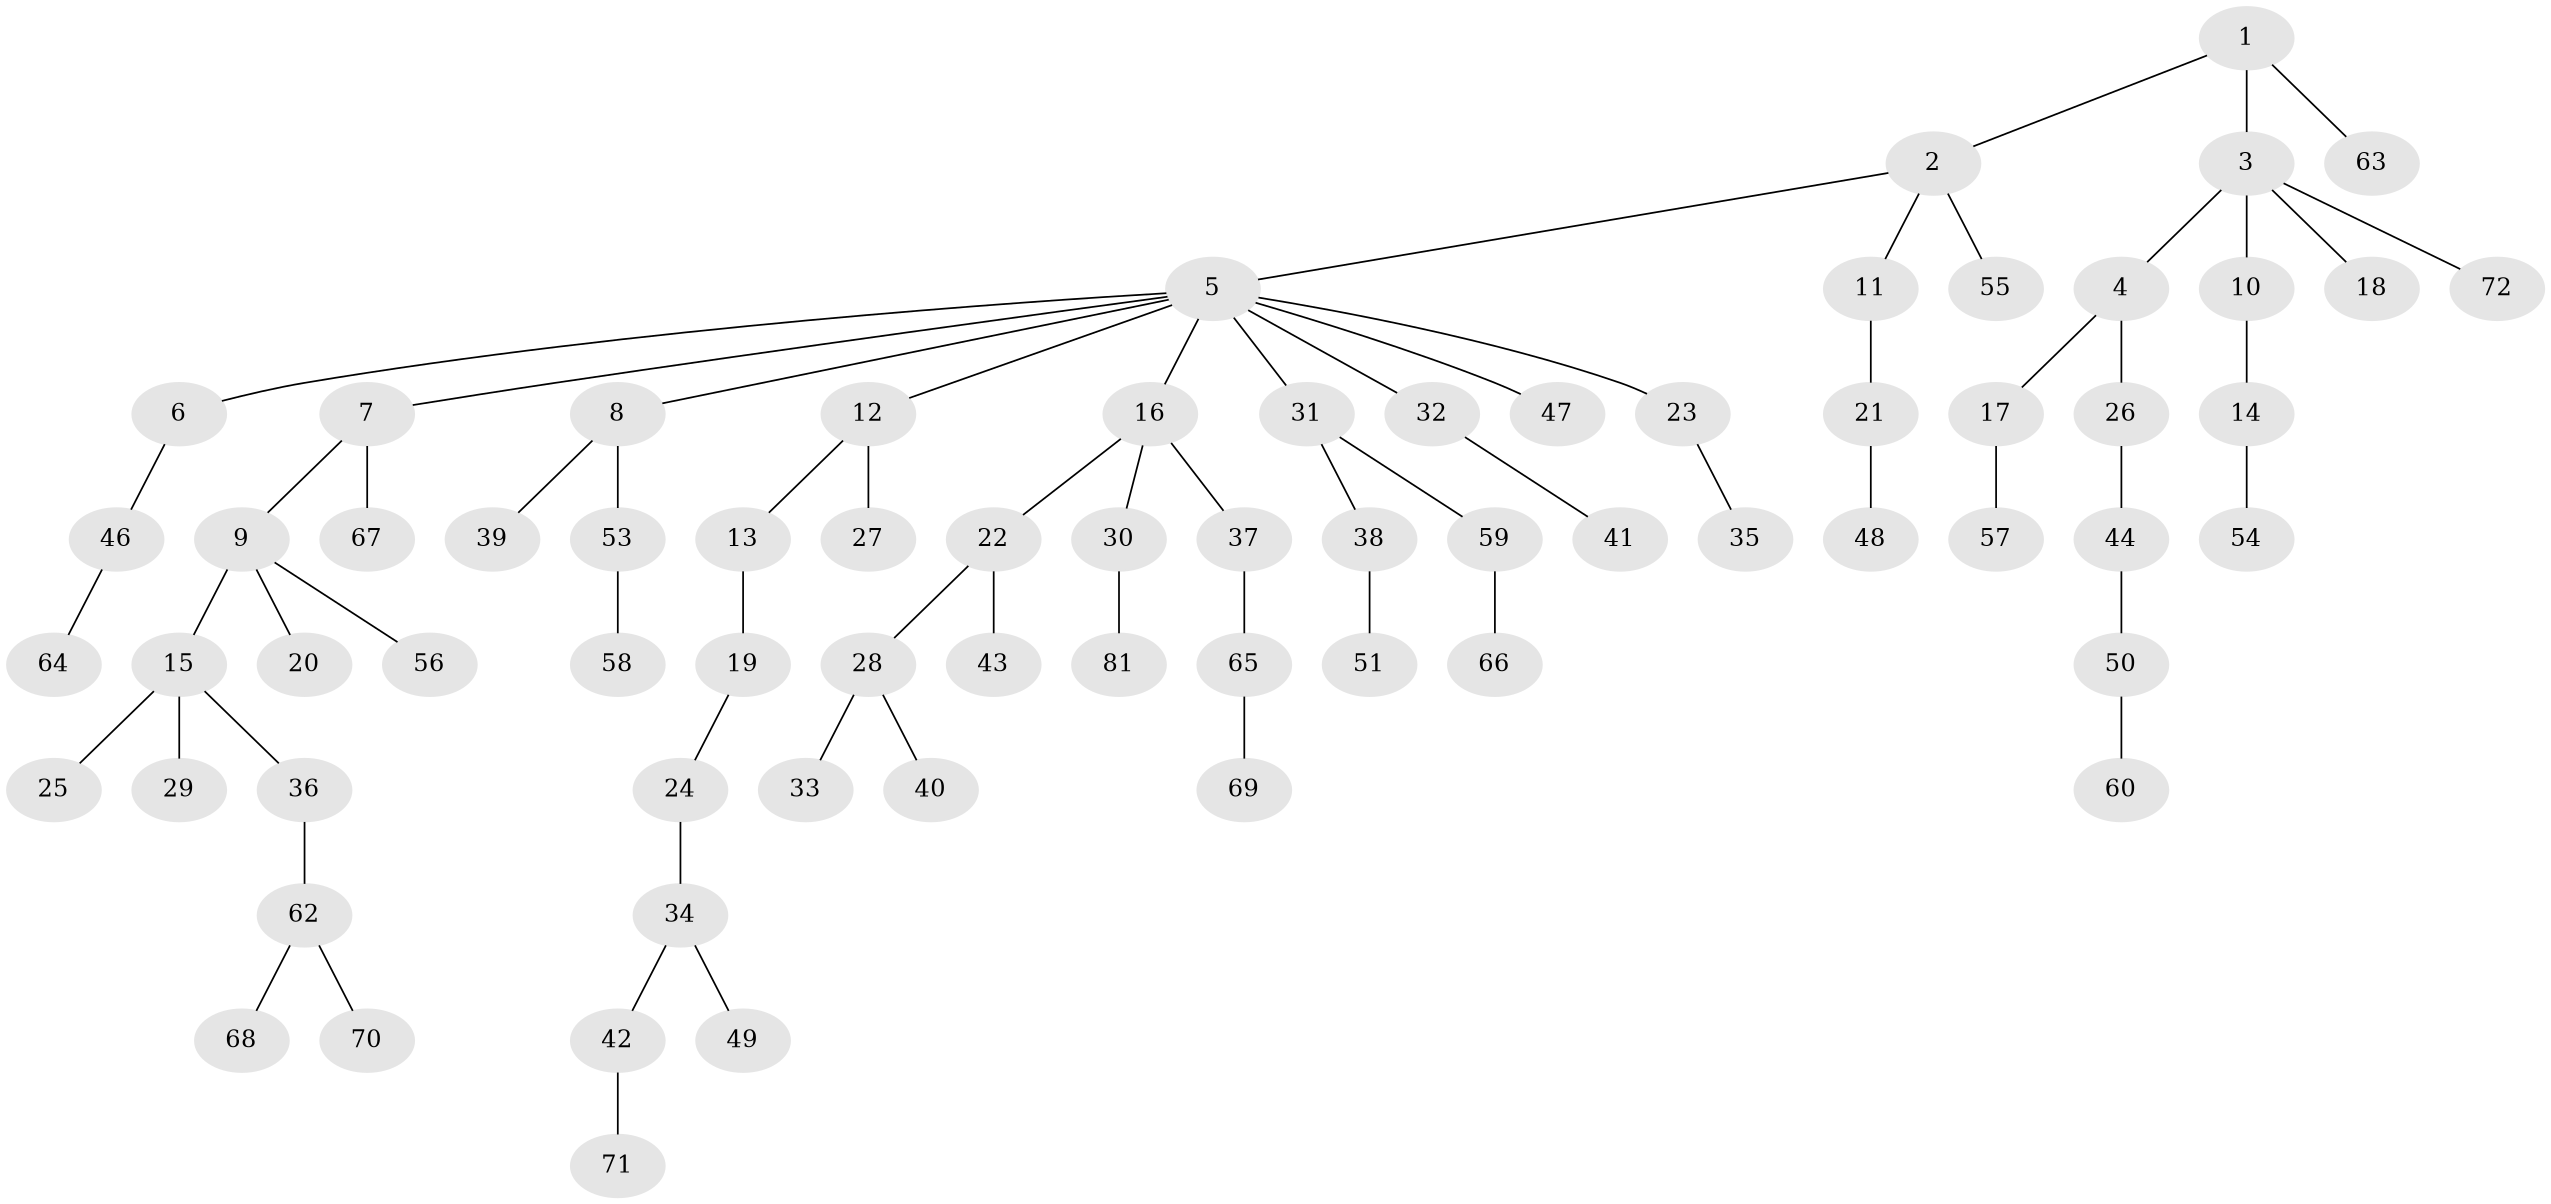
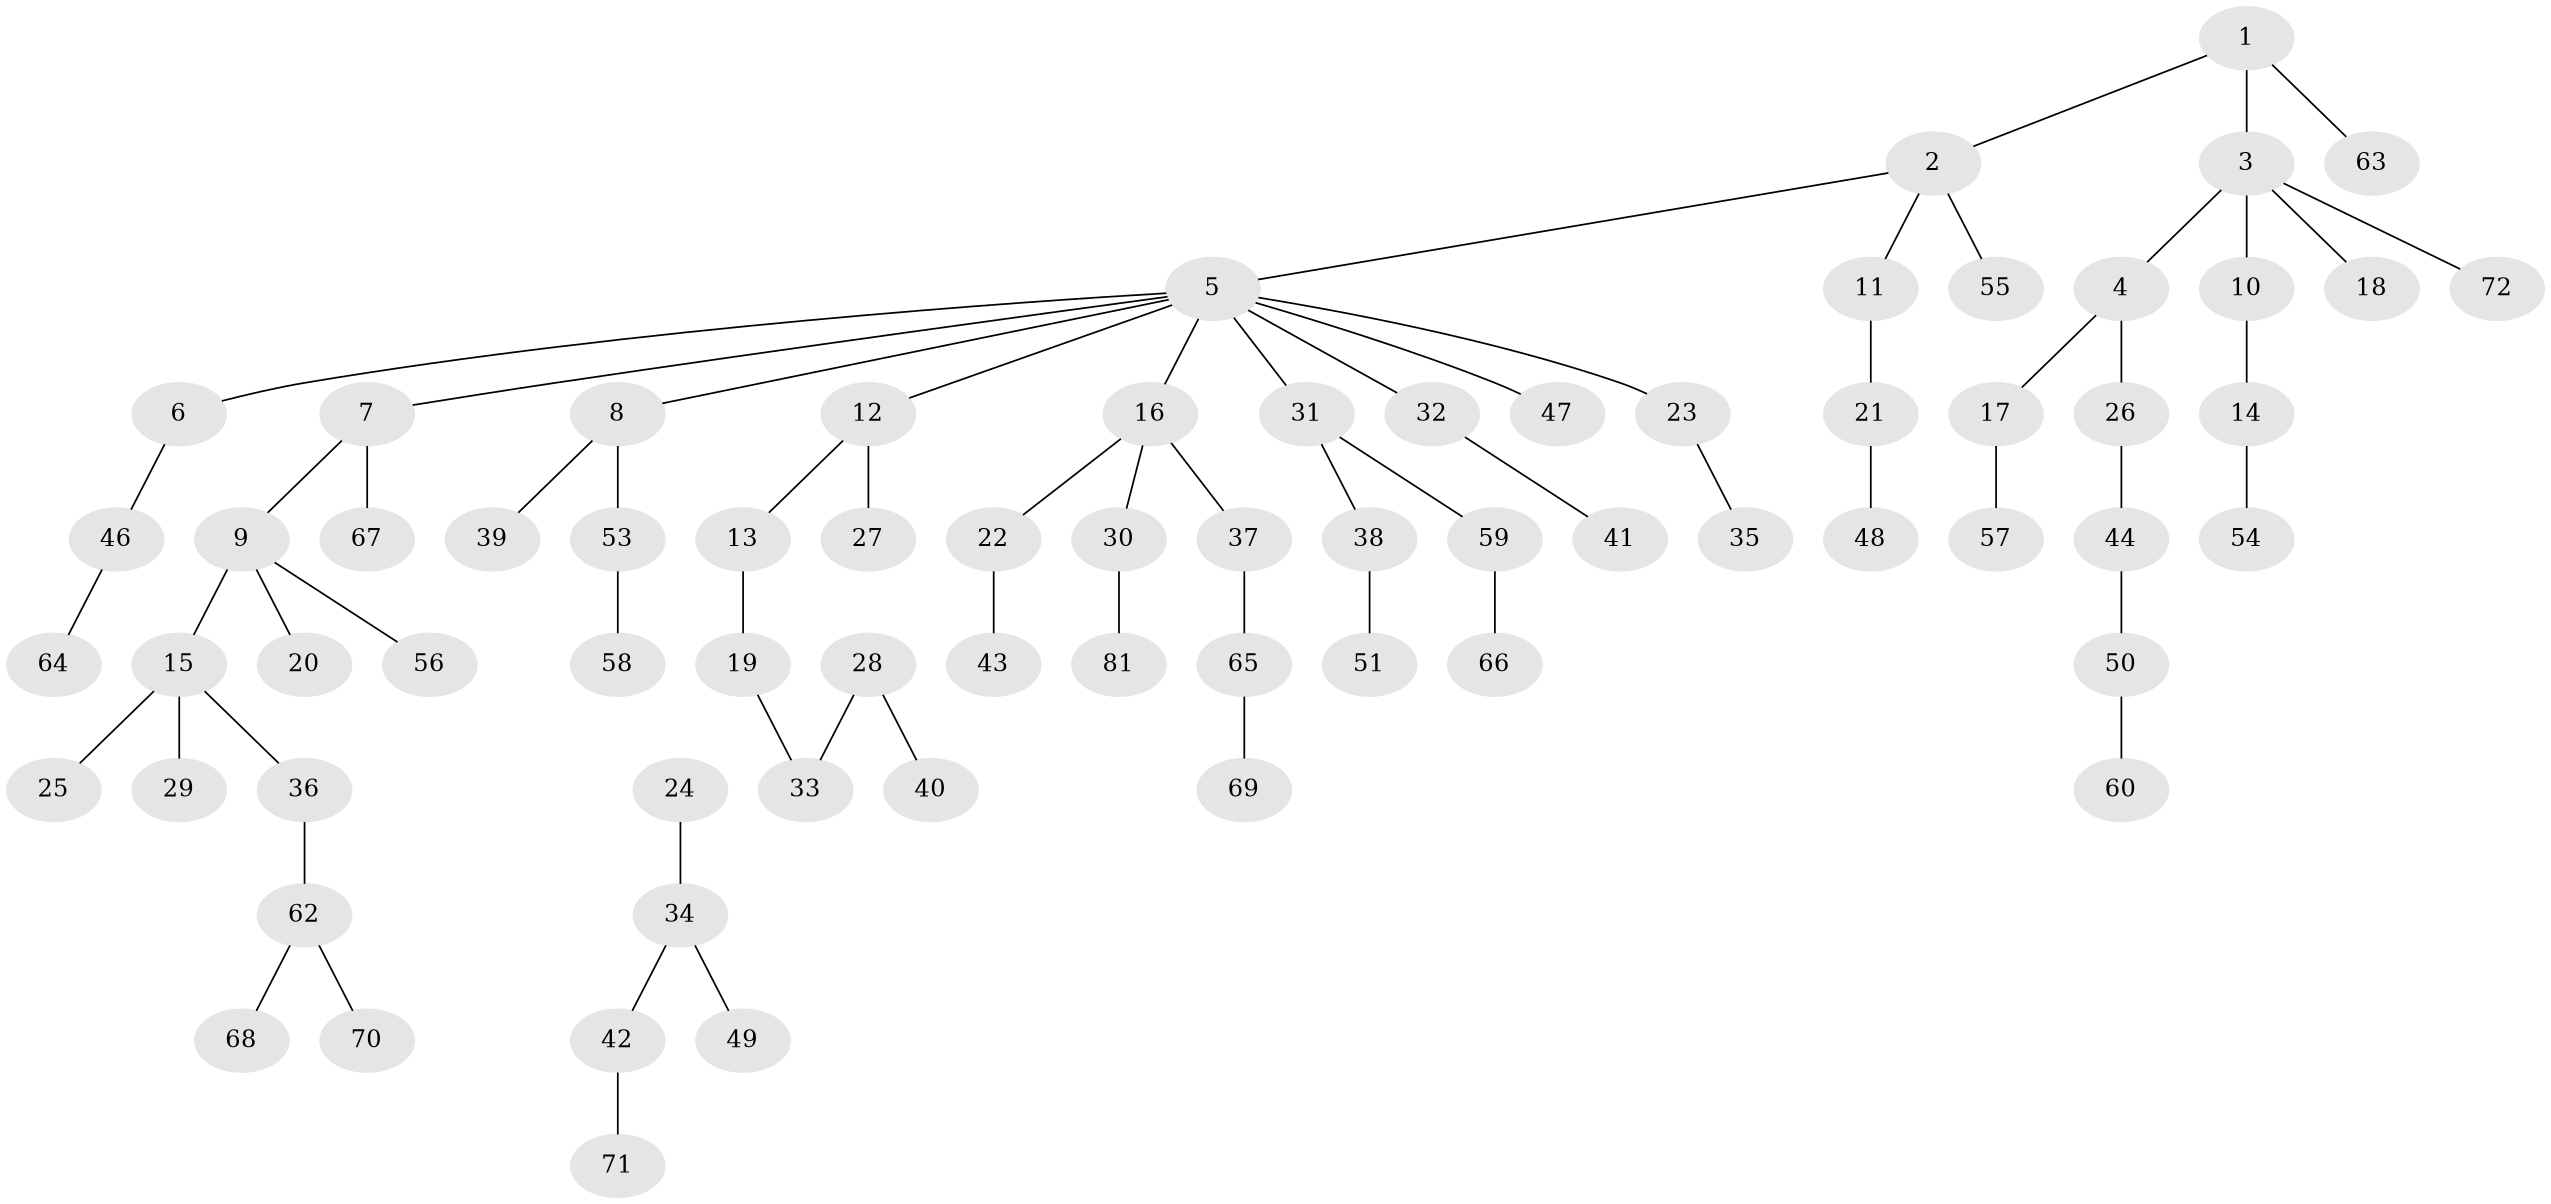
  graph {
    node [color=gray90 style=filled]
    1
    2
    3
    63
    5
    11
    55
    4
    10
    18
    n11 [label=72]
    6
    7
    8
    12
    16
    31
    32
    47
    23
    21
    17
    26
    14
    57
    44
    46
    9
    67
    39
    53
    13
    27
    22
    30
    37
    38
    59
    41
    64
    15
    20
    56
    58
    25
    29
    36
    54
    48
    19
    24
    62
    28
    43
    35
    n56 [label=81]
    65
    34
    33
    40
    42
    49
    50
    51
    66
    71
    68
    70
    69
    60
    1 -- 2
    1 -- 3
    1 -- 63
    2 -- 5
    2 -- 11
    2 -- 55
    3 -- 4
    3 -- 10
    3 -- 18
    3 -- n11
    5 -- 6
    5 -- 7
    5 -- 8
    5 -- 12
    5 -- 16
    5 -- 31
    5 -- 32
    5 -- 47
    5 -- 23
    11 -- 21
    4 -- 17
    4 -- 26
    10 -- 14
    6 -- 46
    7 -- 9
    7 -- 67
    8 -- 39
    8 -- 53
    12 -- 13
    12 -- 27
    16 -- 22
    16 -- 30
    16 -- 37
    31 -- 38
    31 -- 59
    32 -- 41
    23 -- 35
    21 -- 48
    17 -- 57
    26 -- 44
    14 -- 54
    44 -- 50
    46 -- 64
    9 -- 15
    9 -- 20
    9 -- 56
    53 -- 58
    13 -- 19
-   22 -- 28
    22 -- 43
    30 -- n56
    37 -- 65
    38 -- 51
    59 -- 66
    15 -- 25
    15 -- 29
    15 -- 36
    36 -- 62
-   19 -- 24
+   19 -- 33
    24 -- 34
    62 -- 68
    62 -- 70
    28 -- 33
    28 -- 40
    65 -- 69
    34 -- 42
    34 -- 49
    42 -- 71
    50 -- 60
  }
